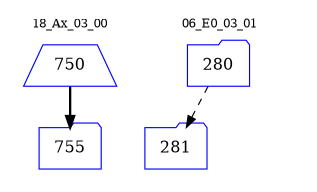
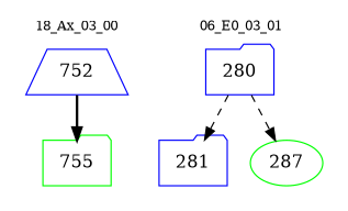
  digraph {
    node [color=blue shape=folder]
    edge [color=black style=dashed]
-   n1 [label=750 shape=trapezium]
-   n2 [label=755]
+   n1 [label=752 shape=trapezium]
+   n2 [color=green label=755]
    n3 [label=280]
    n4 [label=281]
+   n5 [color=green label=287 shape=ellipse]
    subgraph cluster_1 {
      color=white
      fontsize=10
      label="18_Ax_03_00"
      n1
      n2
    }
    subgraph cluster_2 {
      color=white
      fontsize=10
      label="06_E0_03_01"
      n3
      n4
+     n5
    }
    n1 -> n2 [style=bold]
    n3 -> n4
+   n3 -> n5
  }
